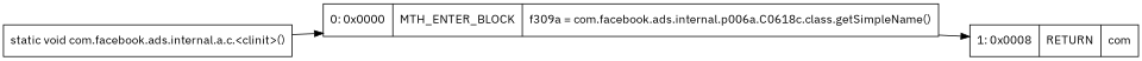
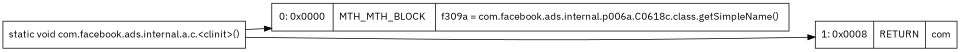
  digraph {
    fontname="IBM Plex Sans"
    rankdir=LR
    node [fontname="IBM Plex Sans" shape=record]
    edge [fontname="IBM Plex Sans"]
-   n1 [label="{0\:\ 0x0000|MTH_ENTER_BLOCK\l|f309a = com.facebook.ads.internal.p006a.C0618c.class.getSimpleName()\l}"]
+   n1 [label="{0\:\ 0x0000|MTH_MTH_BLOCK\l|f309a = com.facebook.ads.internal.p006a.C0618c.class.getSimpleName()\l}"]
    n2 [label="{1\:\ 0x0008|RETURN\l|com\l}"]
    n3 [label="{static void com.facebook.ads.internal.a.c.\<clinit\>() }"]
-   n1 -> n2
+   n3 -> n2
    n3 -> n1
  }
